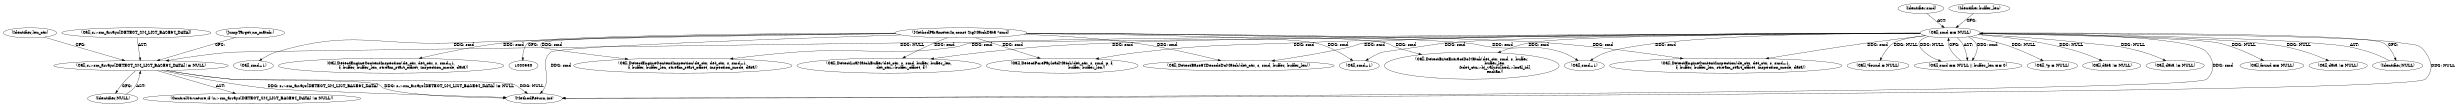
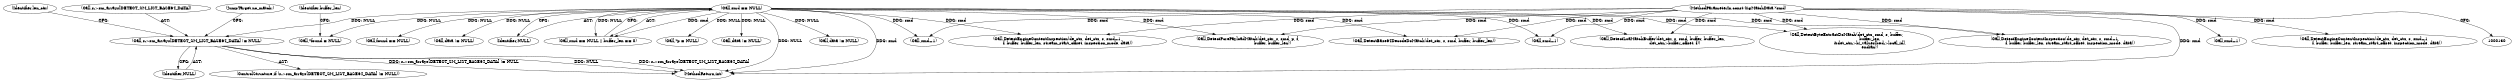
  digraph {
    n1 [label="(Call,s->sm_arrays[DETECT_SM_LIST_BASE64_DATA] != NULL)"]
    n2 [label="(Identifier,NULL)"]
    n3 [label="(MethodReturn,int)"]
    n4 [label="(ControlStructure,if (s->sm_arrays[DETECT_SM_LIST_BASE64_DATA] != NULL))"]
    n5 [label="(Call,smd == NULL)"]
    n6 [label="(Call,smd+1)"]
    n7 [label="(Call,found == NULL)"]
    n8 [label="(Call,data != NULL)"]
    n9 [label="(Identifier,NULL)"]
    n10 [label="(Call,DetectEngineContentInspection(de_ctx, det_ctx, s, smd+1,\n                f, buffer, buffer_len, stream_start_offset, inspection_mode, data))"]
    n11 [label="(Call,*found = NULL)"]
    n12 [label="(Call,smd == NULL || buffer_len == 0)"]
    n13 [label="(Call,*p = NULL)"]
    n14 [label="(Call,DetectLuaMatchBuffer(det_ctx, s, smd, buffer, buffer_len,\n                    det_ctx->buffer_offset, f))"]
    n15 [label="(Call,DetectPcrePayloadMatch(det_ctx, s, smd, p, f,\n                                       buffer, buffer_len))"]
    n16 [label="(Call,DetectBase64DecodeDoMatch(det_ctx, s, smd, buffer, buffer_len))"]
    n17 [label="(Call,smd+1)"]
    n18 [label="(Call,data != NULL)"]
    n19 [label="(Call,data != NULL)"]
    n20 [label="(Call,DetectByteExtractDoMatch(det_ctx, smd, s, buffer,\n                                     buffer_len,\n                                     &det_ctx->bj_values[bed->local_id],\n                                     endian))"]
    n21 [label="(Call,DetectEngineContentInspection(de_ctx, det_ctx, s, smd+1,\n                        f, buffer, buffer_len, stream_start_offset, inspection_mode, data))"]
    n22 [label="(MethodParameterIn,const SigMatchData *smd)"]
    n23 [label="(Call,smd+1)"]
    n24 [label="(Call,DetectEngineContentInspection(de_ctx, det_ctx, s, smd+1,\n                    f, buffer, buffer_len, stream_start_offset, inspection_mode, data))"]
-   1000130 [label=1000530]
-   n26 [label="(Identifier,smd)"]
+   1000130
    n27 [label="(Identifier,buffer_len)"]
    n28 [label="(Call,s->sm_arrays[DETECT_SM_LIST_BASE64_DATA])"]
    n29 [label="(JumpTarget,no_match:)"]
    n30 [label="(Identifier,len_ctx)"]
    n1 -> n2 [label="CFG: "]
    n1 -> n3 [label="DDG: s->sm_arrays[DETECT_SM_LIST_BASE64_DATA]"]
    n1 -> n3 [label="DDG: s->sm_arrays[DETECT_SM_LIST_BASE64_DATA] != NULL"]
    n1 -> n3 [label="DDG: NULL"]
    n1 -> n4 [label="AST: "]
    n2 -> n1 [label="AST: "]
    n5 -> n1 [label="DDG: NULL"]
    n5 -> n3 [label="DDG: smd"]
    n5 -> n3 [label="DDG: NULL"]
    n5 -> n6 [label="DDG: smd"]
    n5 -> n7 [label="DDG: NULL"]
    n5 -> n8 [label="DDG: NULL"]
    n5 -> n9 [label="CFG: "]
    n5 -> n10 [label="DDG: smd"]
    n5 -> n11 [label="DDG: NULL"]
    n5 -> n12 [label="AST: "]
    n5 -> n12 [label="DDG: smd"]
    n5 -> n12 [label="DDG: NULL"]
    n5 -> n13 [label="DDG: NULL"]
    n5 -> n14 [label="DDG: smd"]
    n5 -> n15 [label="DDG: smd"]
    n5 -> n16 [label="DDG: smd"]
    n5 -> n17 [label="DDG: smd"]
    n5 -> n18 [label="DDG: NULL"]
    n5 -> n19 [label="DDG: NULL"]
    n5 -> n20 [label="DDG: smd"]
    n5 -> n21 [label="DDG: smd"]
    n9 -> n5 [label="AST: "]
    n12 -> n5 [label="CFG: "]
    n22 -> n3 [label="DDG: smd"]
    n22 -> n6 [label="DDG: smd"]
    n22 -> n10 [label="DDG: smd"]
    n22 -> n14 [label="DDG: smd"]
    n22 -> n15 [label="DDG: smd"]
    n22 -> n16 [label="DDG: smd"]
    n22 -> n17 [label="DDG: smd"]
    n22 -> n20 [label="DDG: smd"]
    n22 -> n21 [label="DDG: smd"]
    n22 -> n23 [label="DDG: smd"]
    n22 -> n24 [label="DDG: smd"]
    n22 -> 1000130 [label="CFG: "]
-   n26 -> n5 [label="AST: "]
-   n27 -> n5 [label="CFG: "]
+   n27 -> n11 [label="CFG: "]
    n28 -> n1 [label="AST: "]
    n29 -> n1 [label="CFG: "]
    n30 -> n1 [label="CFG: "]
  }
